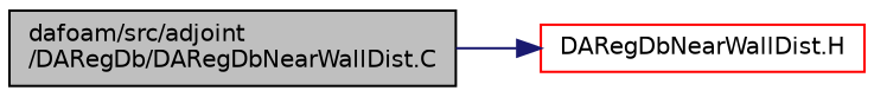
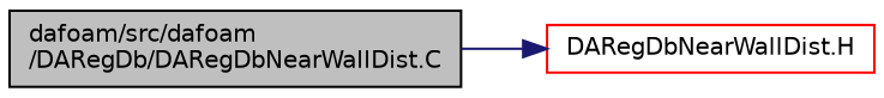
  digraph {
    rankdir=LR
    node [fontname=Helvetica fontsize=10 shape=record]
-   n1 [color=black fillcolor=grey75 fontcolor=black height=0.2 label="dafoam/src/adjoint\l/DARegDb/DARegDbNearWallDist.C" style=filled width=0.4]
+   n1 [color=black fillcolor=grey75 fontcolor=black height=0.2 label="dafoam/src/dafoam\l/DARegDb/DARegDbNearWallDist.C" style=filled width=0.4]
    n2 [color=red height=0.2 label="DARegDbNearWallDist.H" width=0.4]
    n1 -> n2 [color=midnightblue fontname=Helvetica fontsize=10 labelfontname=Helvetica labelfontsize=10 style=solid]
  }
